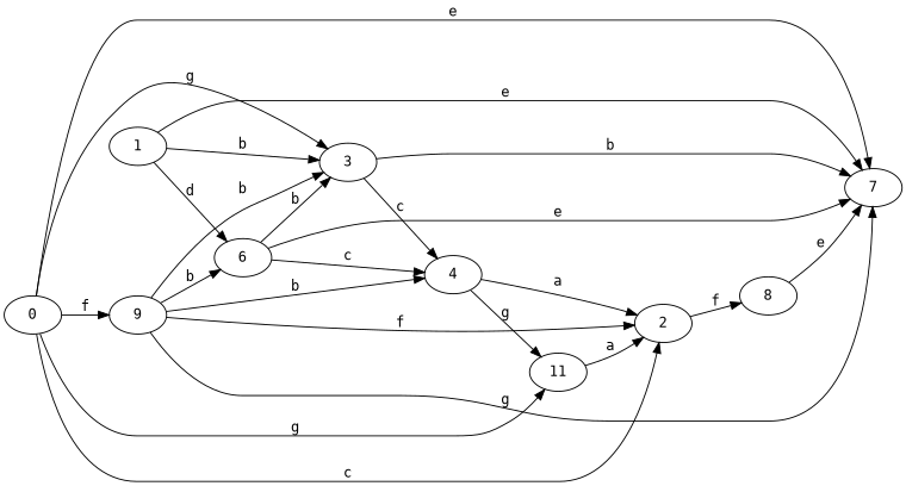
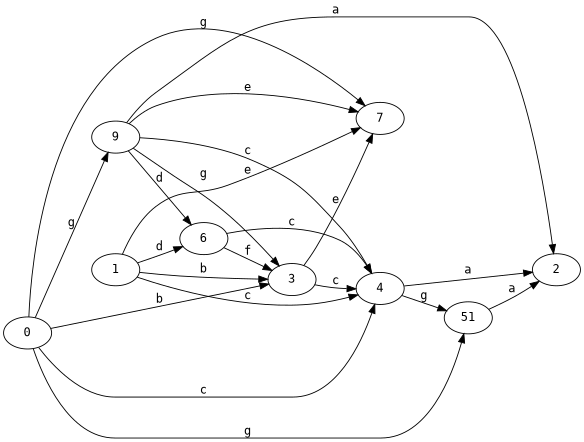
  strict digraph {
    fontname="DejaVu Sans Mono"
    rankdir=LR
    node [fontname="DejaVu Sans Mono"]
    edge [fontname="DejaVu Sans Mono"]
    1
    3
    4
    6
    7
    2
-   11
-   8
+   11 [label=51]
    0
    9
    1 -> 3 [label=b]
+   1 -> 4 [label=c]
    1 -> 6 [label=d]
    1 -> 7 [label=e]
    3 -> 4 [label=c]
-   3 -> 7 [label=b]
+   3 -> 7 [label=e]
    4 -> 2 [label=a]
    4 -> 11 [label=g]
-   6 -> 3 [label=b]
+   6 -> 3 [label=f]
    6 -> 4 [label=c]
-   6 -> 7 [label=e]
-   2 -> 8 [label=f]
    11 -> 2 [label=a]
-   8 -> 7 [label=e]
-   0 -> 3 [label=g]
-   0 -> 2 [label=c]
-   0 -> 7 [label=e]
+   0 -> 3 [label=b]
+   0 -> 4 [label=c]
+   0 -> 7 [label=g]
    0 -> 11 [label=g]
-   0 -> 9 [label=f]
-   9 -> 3 [label=b]
-   9 -> 4 [label=b]
-   9 -> 6 [label=b]
-   9 -> 7 [label=g]
-   9 -> 2 [label=f]
+   0 -> 9 [label=g]
+   9 -> 3 [label=g]
+   9 -> 4 [label=c]
+   9 -> 6 [label=d]
+   9 -> 7 [label=e]
+   9 -> 2 [label=a]
  }
